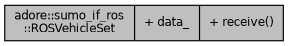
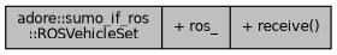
  digraph {
    rankdir=LR
-   n1 [color=black fillcolor=grey75 fontcolor=black fontname=Helvetica fontsize=10 height=0.2 label="{adore::sumo_if_ros\l::ROSVehicleSet\n|+ data_\l|+ receive()\l}" shape=record style=filled width=0.4]
+   n1 [color=black fillcolor=grey75 fontcolor=black fontname=Helvetica fontsize=10 height=0.2 label="{adore::sumo_if_ros\l::ROSVehicleSet\n|+ ros_\l|+ receive()\l}" shape=record style=filled width=0.4]
  }
